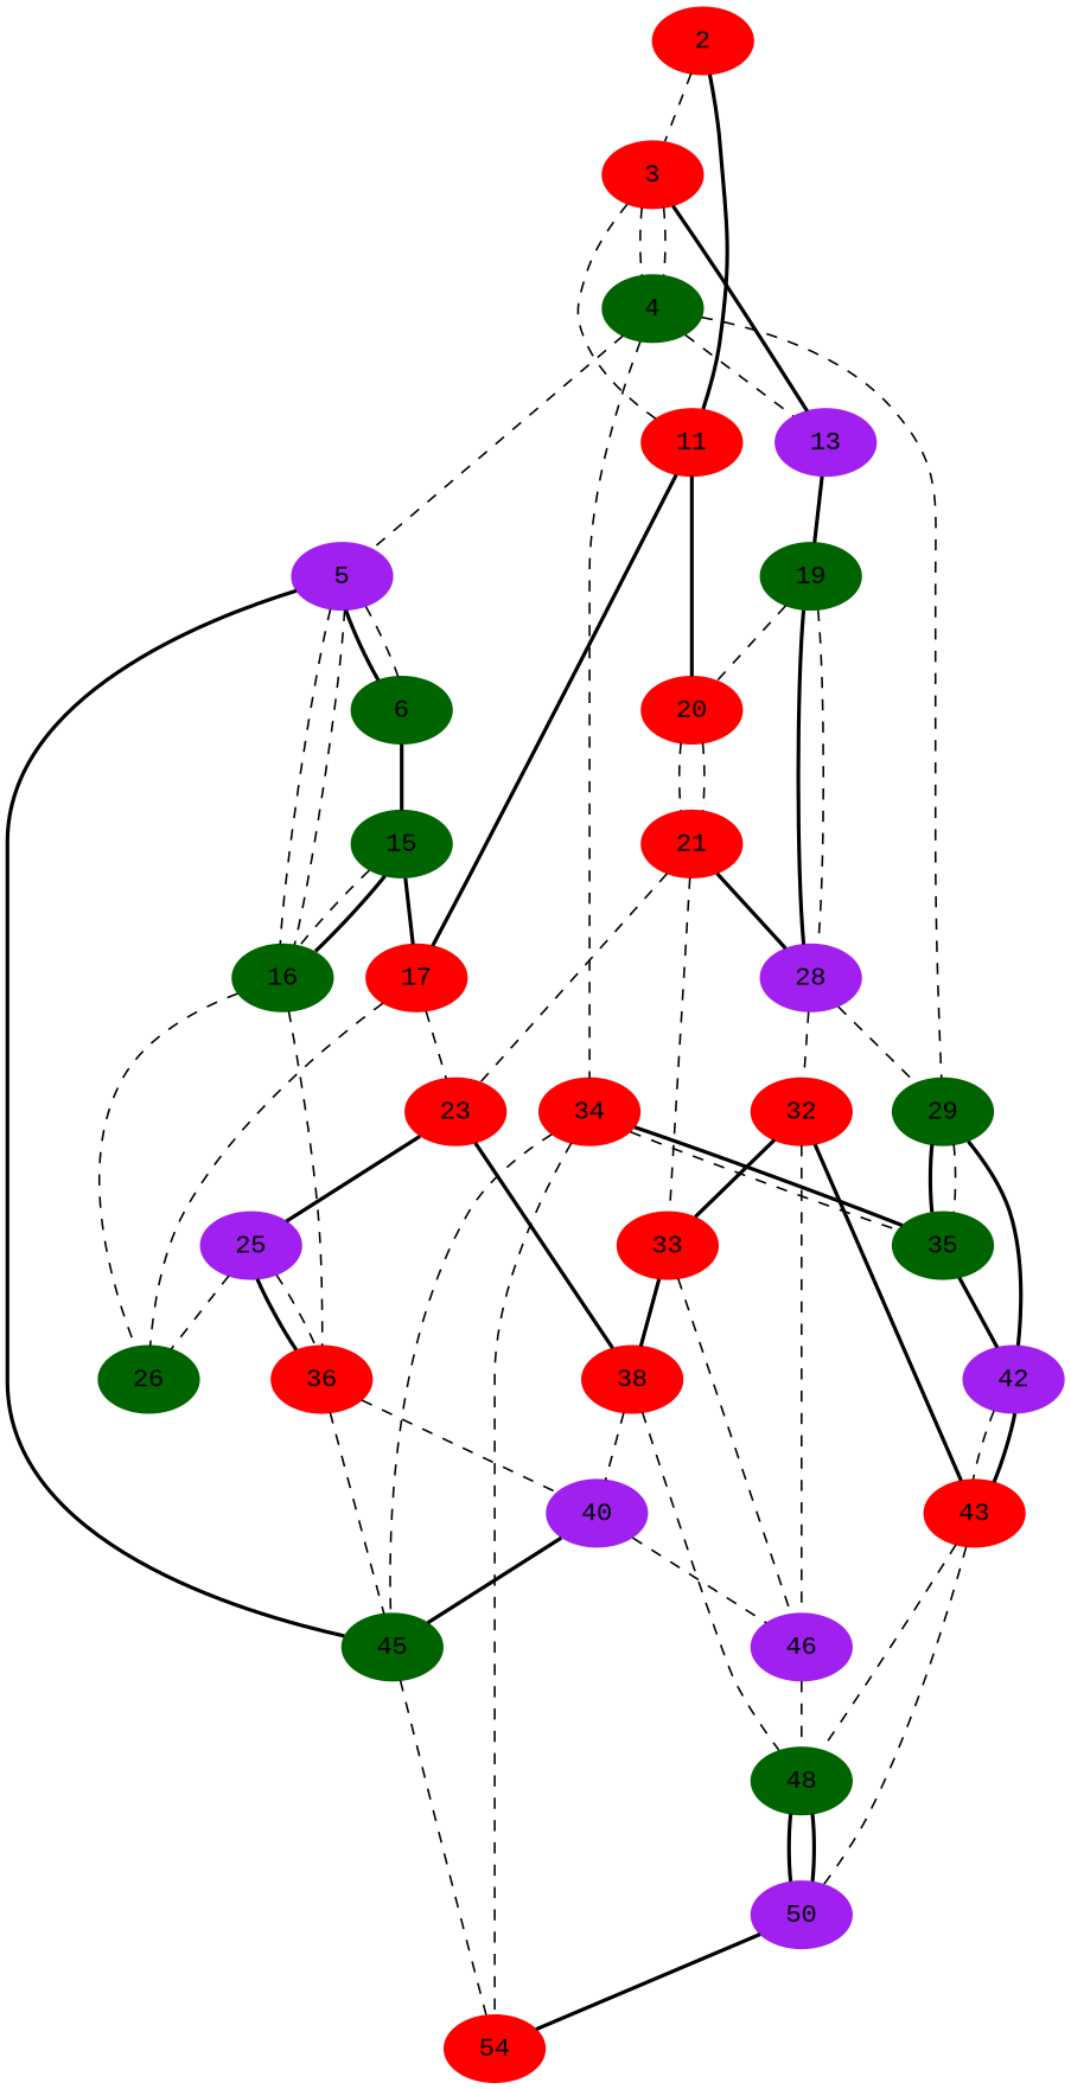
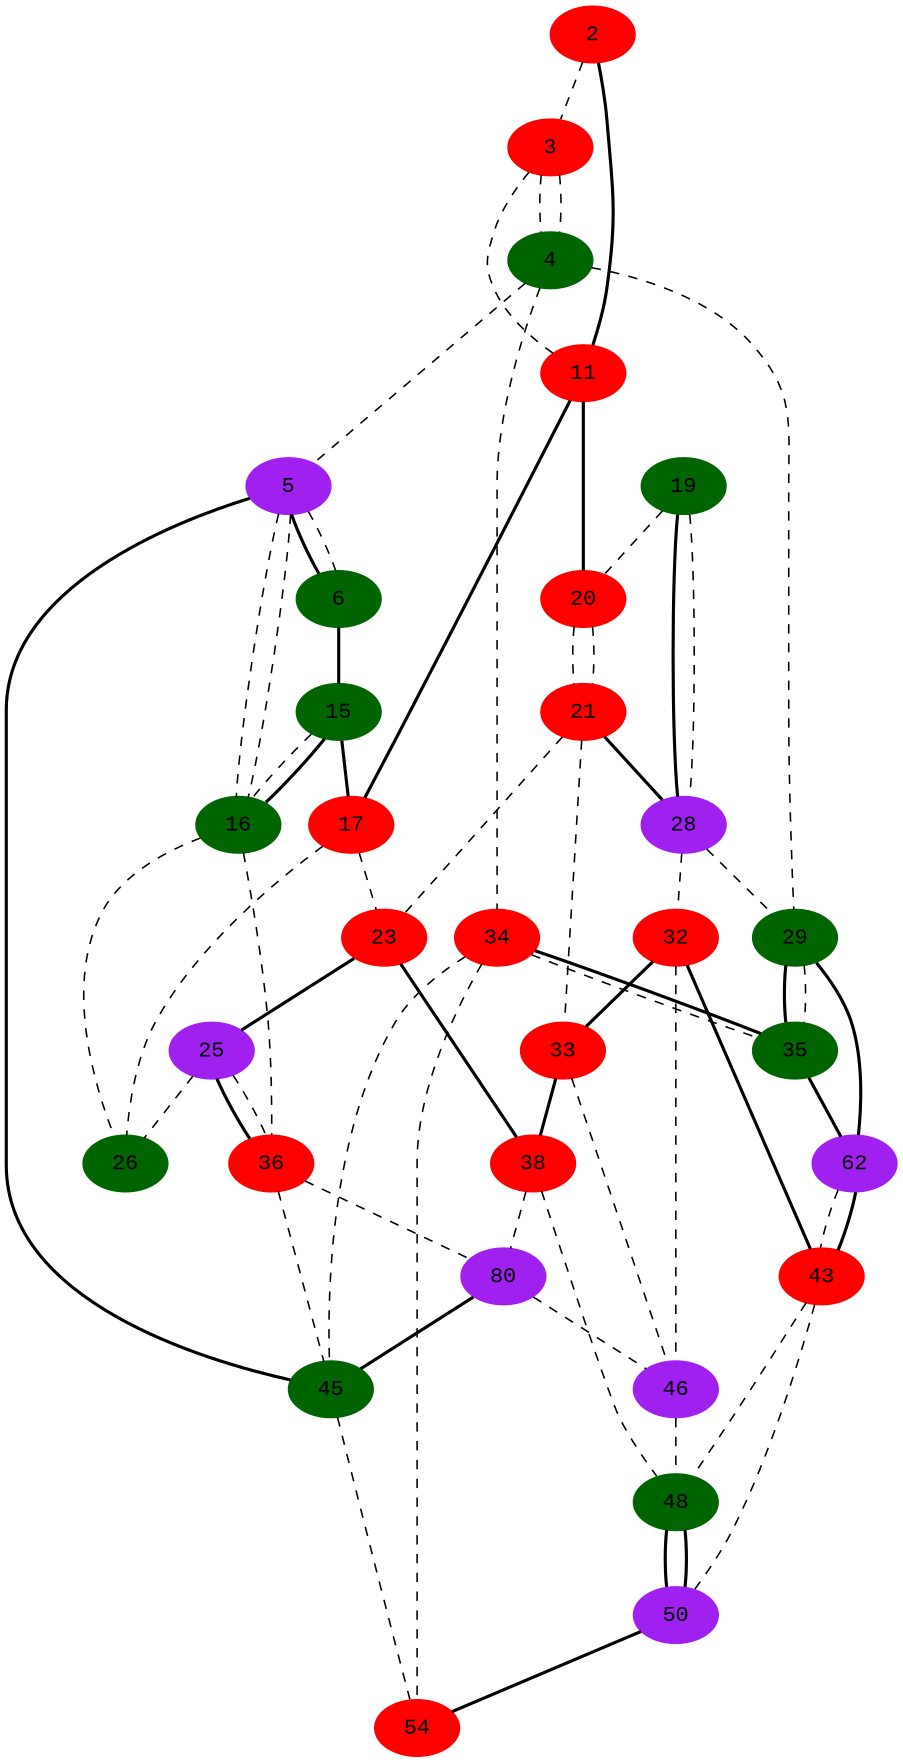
  graph {
    fontname="Liberation Mono"
    node [color=red fontname="Liberation Mono" style=filled]
    edge [fontname="Liberation Mono" style=dashed]
    2 [super="+9"]
    3 [super="+10"]
    11 [super="+12"]
    6 [color=darkgreen super="+8"]
    15 [color=darkgreen]
    4 [color=darkgreen super="+14"]
-   13 [color=purple]
    17 [super="+18"]
    20
    5 [color=purple]
    29 [color=darkgreen super="+30"]
    34 [super="+53"]
    19 [color=darkgreen]
    16 [color=darkgreen super="+27"]
    45 [color=darkgreen super="+56"]
    35 [color=darkgreen super="+52"]
-   42 [color=purple]
+   42 [color=purple label=62]
    54
    26 [color=darkgreen]
    36 [super="+41"]
    23 [super="+24"]
    21 [super="+22"]
    28 [color=purple super="+31"]
-   40 [color=purple super="+51"]
+   40 [color=purple super="+51" label=80]
    25 [color=purple]
    38 [super="+39"]
    32 [super="+44"]
    33 [super="+37"]
    46 [color=purple]
    48 [color=darkgreen super="+49"]
    43 [super="+47"]
    50 [color=purple super="+55"]
    2 -- 3
    2 -- 11 [style=bold]
    3 -- 11
    3 -- 4
    3 -- 4
-   3 -- 13 [style=bold]
    11 -- 17 [style=bold]
    11 -- 20 [style=bold]
    6 -- 15 [style=bold]
    15 -- 17 [style=bold]
    15 -- 16
    15 -- 16 [style=bold]
-   4 -- 13
    4 -- 5
    4 -- 29
    4 -- 34
-   13 -- 19 [style=bold]
    17 -- 26
    17 -- 23
    20 -- 21
    20 -- 21
    5 -- 6 [style=bold]
    5 -- 6
    5 -- 16
    5 -- 16
    5 -- 45 [style=bold]
    29 -- 35 [style=bold]
    29 -- 35
    29 -- 42 [style=bold]
    34 -- 45
    34 -- 35 [weight=2]
    34 -- 35 [style=bold]
    34 -- 54
    19 -- 20
    19 -- 28 [style=bold]
    19 -- 28
    16 -- 26
    16 -- 36
    45 -- 54
    35 -- 42 [style=bold]
    42 -- 43
    42 -- 43 [style=bold]
    36 -- 45
    36 -- 40
    23 -- 25 [style=bold]
    23 -- 38 [style=bold]
    21 -- 23
    21 -- 28 [style=bold]
    21 -- 33
    28 -- 29
    28 -- 32
    40 -- 45 [style=bold]
    40 -- 46
    25 -- 26
    25 -- 36 [style=bold]
    25 -- 36
    38 -- 40
    38 -- 48
    32 -- 33 [style=bold]
    32 -- 46
    32 -- 43 [style=bold]
    33 -- 38 [style=bold]
    33 -- 46
    46 -- 48
    48 -- 50 [style=bold]
    48 -- 50 [style=bold]
    43 -- 48
    43 -- 50
    50 -- 54 [style=bold]
  }
